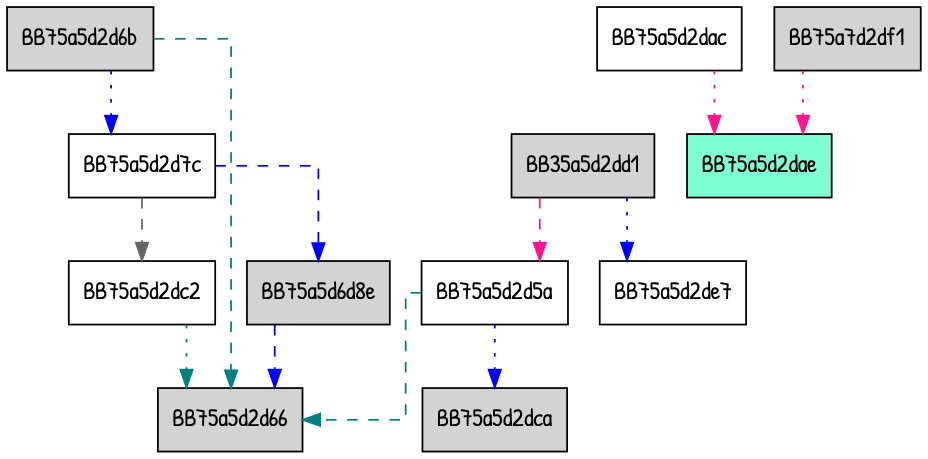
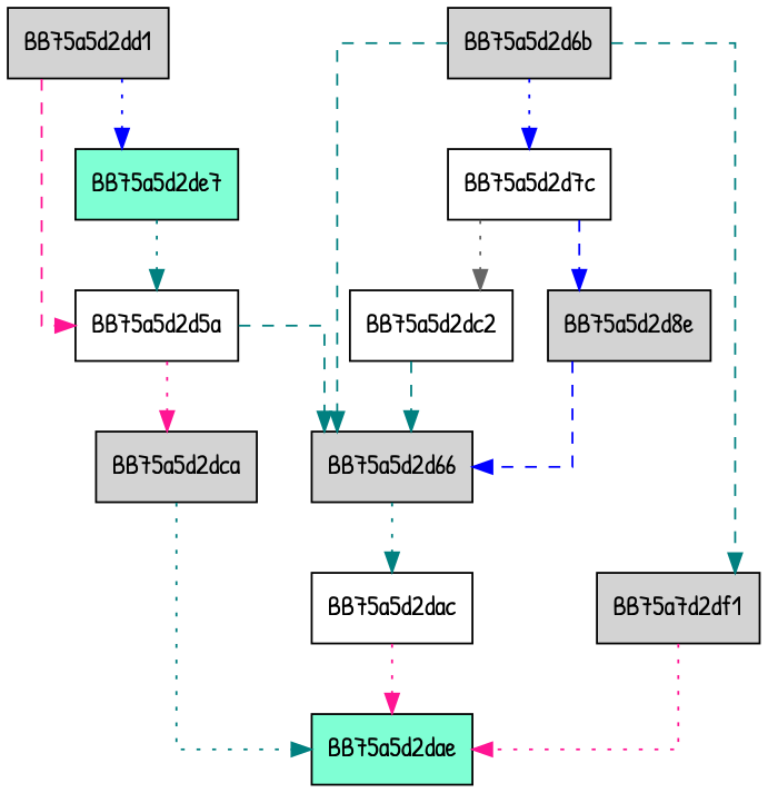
  digraph {
    fontname="Patrick Hand"
    splines=ortho
    node [fillcolor=lightgrey fontname="Patrick Hand" shape=box style=filled]
    edge [color=teal fontname="Patrick Hand" style=dotted]
    BB75a5d2d5a [fillcolor=white]
-   BB75a5d2dd1 [label=BB35a5d2dd1]
-   BB75a5d2de7 [fillcolor=white]
+   BB75a5d2dd1
+   BB75a5d2de7 [fillcolor=aquamarine]
    BB75a5d2dca
    BB75a5d2d66
    BB75a5d2dae [fillcolor=aquamarine]
    BB75a5d2dac [fillcolor=white]
    BB75a5d2d6b
    n9 [label=BB75a7d2df1]
    BB75a5d2d7c [fillcolor=white]
    BB75a5d2dc2 [fillcolor=white]
-   BB75a5d2d8e [label=BB75a5d6d8e]
-   BB75a5d2d5a -> BB75a5d2dca [color=blue]
+   BB75a5d2d8e
+   BB75a5d2d5a -> BB75a5d2dca [color=deeppink]
    BB75a5d2d5a -> BB75a5d2d66 [style=dashed]
    BB75a5d2dd1 -> BB75a5d2d5a [color=deeppink style=dashed]
    BB75a5d2dd1 -> BB75a5d2de7 [color=blue]
+   BB75a5d2de7 -> BB75a5d2d5a
+   BB75a5d2dca -> BB75a5d2dae
+   BB75a5d2d66 -> BB75a5d2dac
    BB75a5d2dac -> BB75a5d2dae [color=deeppink]
    BB75a5d2d6b -> BB75a5d2d66 [style=dashed]
+   BB75a5d2d6b -> n9 [style=dashed]
    BB75a5d2d6b -> BB75a5d2d7c [color=blue]
    n9 -> BB75a5d2dae [color=deeppink]
-   BB75a5d2d7c -> BB75a5d2dc2 [color=gray40 style=dashed]
+   BB75a5d2d7c -> BB75a5d2dc2 [color=gray40]
    BB75a5d2d7c -> BB75a5d2d8e [color=blue style=dashed]
-   BB75a5d2dc2 -> BB75a5d2d66
+   BB75a5d2dc2 -> BB75a5d2d66 [style=dashed]
    BB75a5d2d8e -> BB75a5d2d66 [color=blue style=dashed]
  }
